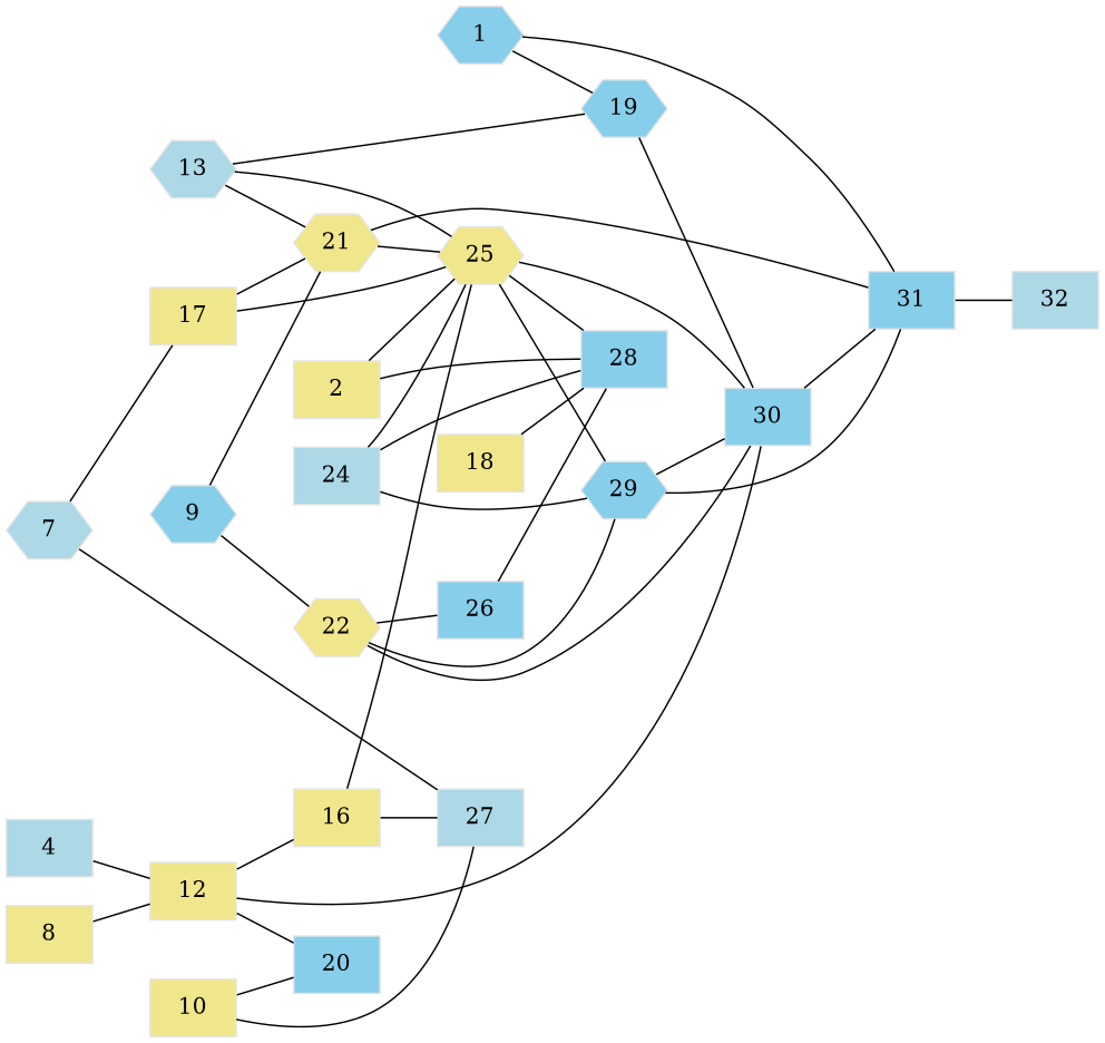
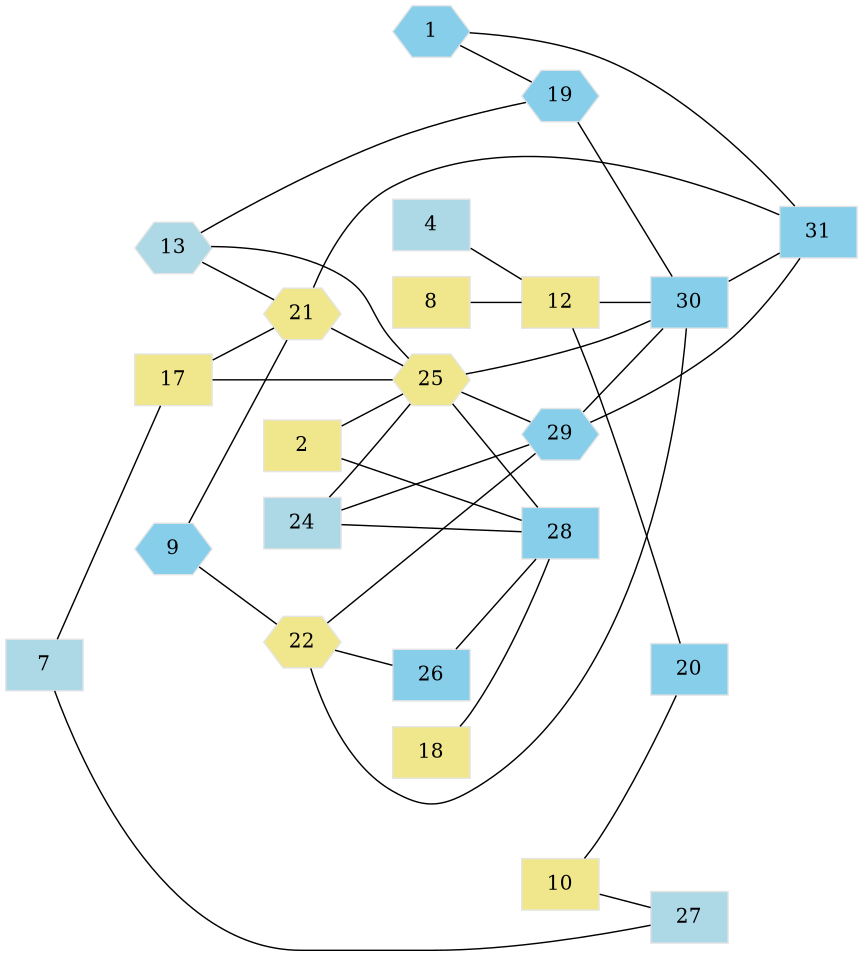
  graph {
    rankdir=LR
    node [color=gray90 fillcolor=khaki shape=box style=filled]
    edge [weight=1.0]
    1 [fillcolor=skyblue shape=hexagon]
    19 [fillcolor=skyblue shape=hexagon]
    31 [fillcolor=skyblue]
    30 [fillcolor=skyblue]
-   32 [fillcolor=lightblue]
    2
    25 [shape=hexagon]
    28 [fillcolor=skyblue]
    29 [fillcolor=skyblue shape=hexagon]
    26 [fillcolor=skyblue]
    4 [fillcolor=lightblue]
    12
    20 [fillcolor=skyblue]
-   16
-   7 [fillcolor=lightblue shape=hexagon]
+   7 [fillcolor=lightblue]
    17
    27 [fillcolor=lightblue]
    21 [shape=hexagon]
    8
    9 [fillcolor=skyblue shape=hexagon]
    22 [shape=hexagon]
    10
    13 [fillcolor=lightblue shape=hexagon]
    18
    24 [fillcolor=lightblue]
    1 -- 19
    1 -- 31
    19 -- 30
-   31 -- 32
    30 -- 31
    2 -- 25
    2 -- 28
    25 -- 30
    25 -- 28 [weight=2.0]
    25 -- 29
    29 -- 31
    29 -- 30
    26 -- 28
    4 -- 12
    12 -- 30 [weight=2.0]
    12 -- 20
-   12 -- 16
-   16 -- 25
-   16 -- 27
    7 -- 17
    7 -- 27
    17 -- 25
    17 -- 21
    21 -- 31
    21 -- 25
    8 -- 12
    9 -- 21
    9 -- 22
    22 -- 30
    22 -- 29
    22 -- 26
    10 -- 20
    10 -- 27
    13 -- 19
    13 -- 25
    13 -- 21
    18 -- 28
    24 -- 25
    24 -- 28
    24 -- 29
  }
